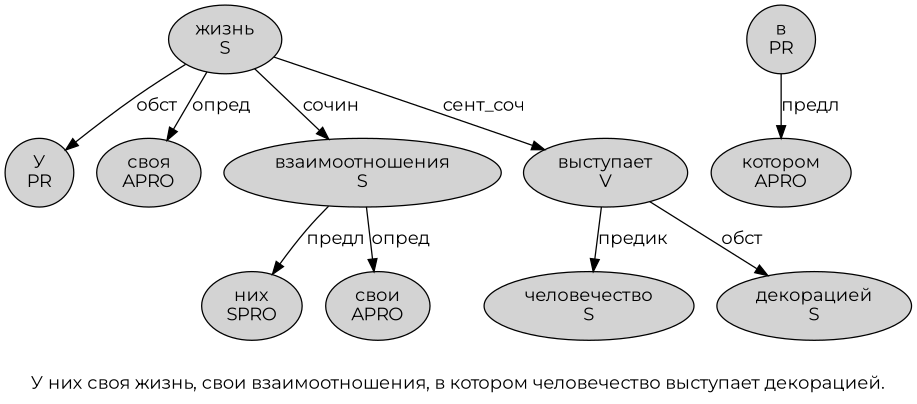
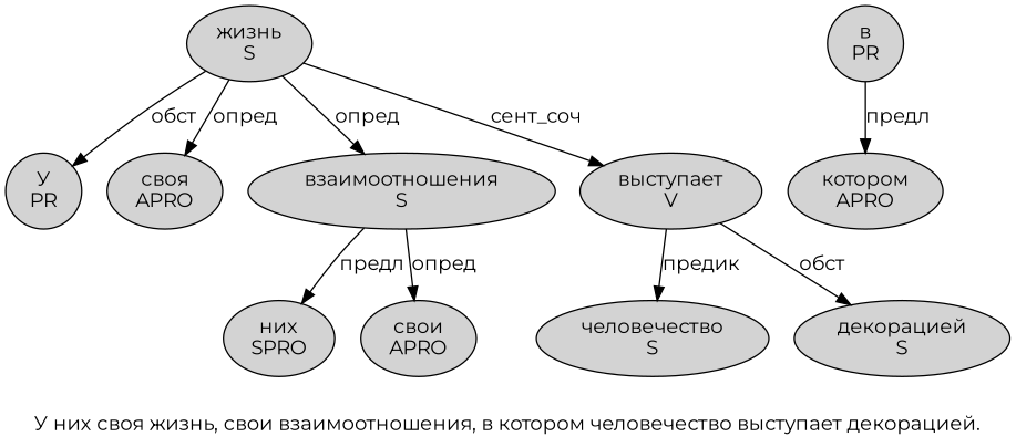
  digraph {
    fontname=Montserrat
    label="У них своя жизнь, свои взаимоотношения, в котором человечество выступает декорацией."
    node [fillcolor=lightgray fontname=Montserrat penwidth=1 shape=ellipse style=filled]
    edge [fontname=Montserrat]
    n1 [label="У\nPR"]
    n2 [label="них\nSPRO"]
    n3 [label="своя\nAPRO"]
    n4 [label="жизнь\nS"]
    n5 [label="взаимоотношения\nS"]
    n6 [label="выступает\nV"]
    n7 [label="свои\nAPRO"]
    n8 [label="человечество\nS"]
    n9 [label="декорацией\nS"]
    n10 [label="в\nPR"]
    n11 [label="котором\nAPRO"]
    n4 -> n1 [label="обст"]
    n4 -> n3 [label="опред"]
-   n4 -> n5 [label="сочин"]
+   n4 -> n5 [label="опред"]
    n4 -> n6 [label="сент_соч"]
    n5 -> n2 [label="предл"]
    n5 -> n7 [label="опред"]
    n6 -> n8 [label="предик"]
    n6 -> n9 [label="обст"]
    n10 -> n11 [label="предл"]
  }
